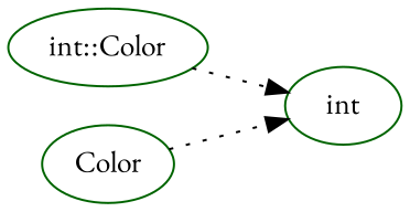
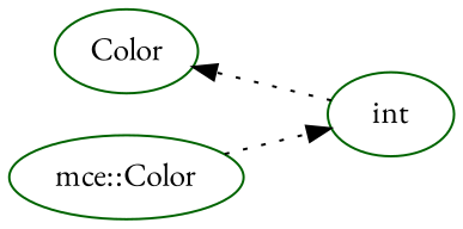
  digraph {
    fontname="EB Garamond"
    rankdir=LR
    node [color=darkgreen fontname="EB Garamond"]
    edge [color=black fontname="EB Garamond" style=dotted]
    n1 [label=int]
-   n2 [label="int::Color"]
+   n2 [label="mce::Color"]
    n3 [label=Color]
    subgraph sub_1 {
      rank=max
      n1
    }
    n2 -> n1
-   n3 -> n1
+   n1 -> n3
  }
